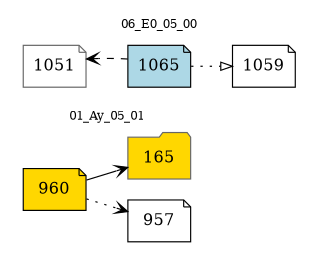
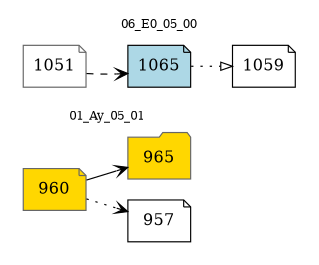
  digraph {
    rankdir=LR
    node [color=gray40 fillcolor=white shape=note style=filled]
    edge [arrowhead=vee color=black style=dotted]
-   n1 [color=black fillcolor=gold label=960]
+   n1 [fillcolor=gold label=960]
    n2 [color=black label=957]
-   n3 [fillcolor=gold label=165 shape=folder]
+   n3 [fillcolor=gold label=965 shape=folder]
    n4 [label=1051]
    n5 [color=black fillcolor=lightblue label=1065]
    n6 [color=black label=1059]
    subgraph cluster_1 {
      color=white
      fontsize=10
      label="01_Ay_05_01"
      n1
      n2
      n3
    }
    subgraph cluster_2 {
      color=white
      fontsize=10
      label="06_E0_05_00"
      n4
      n5
      n6
    }
    n1 -> n2
    n1 -> n3 [style=solid]
-   n5 -> n4 [style=dashed]
+   n4 -> n5 [style=dashed]
    n5 -> n6 [arrowhead=onormal]
  }
